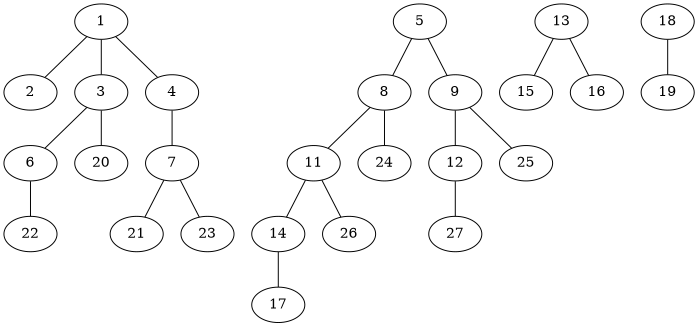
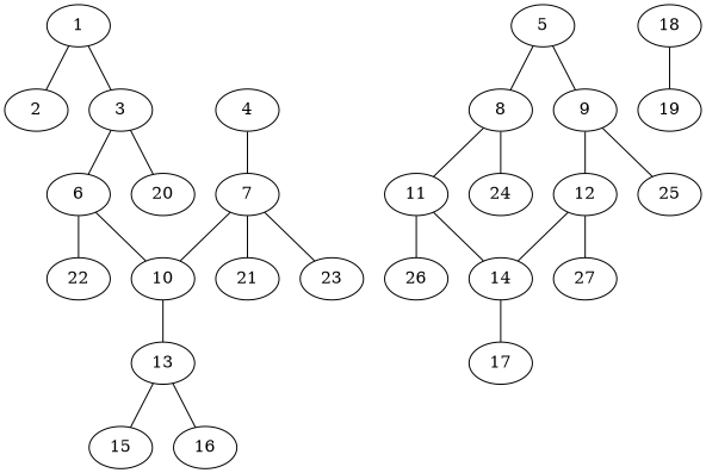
  graph {
    node [chem=C]
    edge [valence=1]
    2 [chem=O]
    1
    3
    4
    6
    20 [chem=H]
    7
    5
    8
    9
+   10
    22 [chem=H]
    21 [chem=H]
    23 [chem=H]
    11
    24 [chem=H]
    12
    25 [chem=H]
    13 [chem=N]
    14
    26 [chem=H]
    27 [chem=H]
    15 [chem=O]
    16 [chem=O]
    17 [chem=N]
    19 [chem=S]
    18
    1 -- 2
    1 -- 3 [valence=2]
-   1 -- 4
    3 -- 6
    3 -- 20
    4 -- 7 [valence=2]
+   6 -- 10 [valence=2]
    6 -- 22
+   7 -- 10
    7 -- 21
    7 -- 23
    5 -- 8
    5 -- 9 [valence=2]
    8 -- 11 [valence=2]
    8 -- 24
    9 -- 12
    9 -- 25
+   10 -- 13
    11 -- 14
    11 -- 26
+   12 -- 14 [valence=2]
    12 -- 27
    13 -- 15 [valence=2]
    13 -- 16
    14 -- 17
    18 -- 19 [valence=2]
  }
